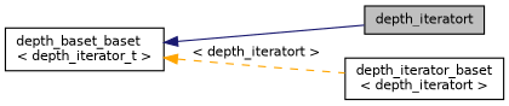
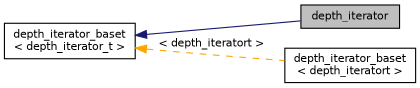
  digraph {
    rankdir=LR
    node [color=black fontname=Helvetica fontsize=10 shape=record]
    edge [dir=back fontname=Helvetica fontsize=10 labelfontname=Helvetica labelfontsize=10]
-   n1 [fillcolor=grey75 fontcolor=black height=0.2 label=depth_iteratort style=filled width=0.4]
+   n1 [fillcolor=grey75 fontcolor=black height=0.2 label=depth_iterator style=filled width=0.4]
    n2 [height=0.2 label="depth_iterator_baset\l\< depth_iteratort \>" width=0.4]
-   n3 [height=0.2 label="depth_baset_baset\l\< depth_iterator_t \>" width=0.4]
+   n3 [height=0.2 label="depth_iterator_baset\l\< depth_iterator_t \>" width=0.4]
    n3 -> n1 [color=midnightblue style=solid]
    n3 -> n2 [color=orange label=" \< depth_iteratort \>" style=dashed]
  }
